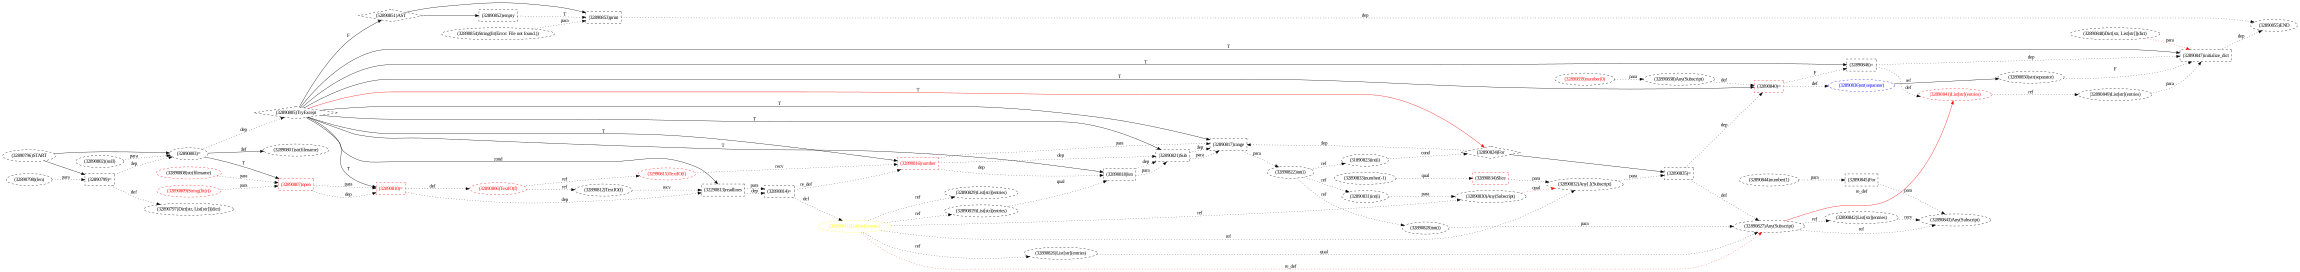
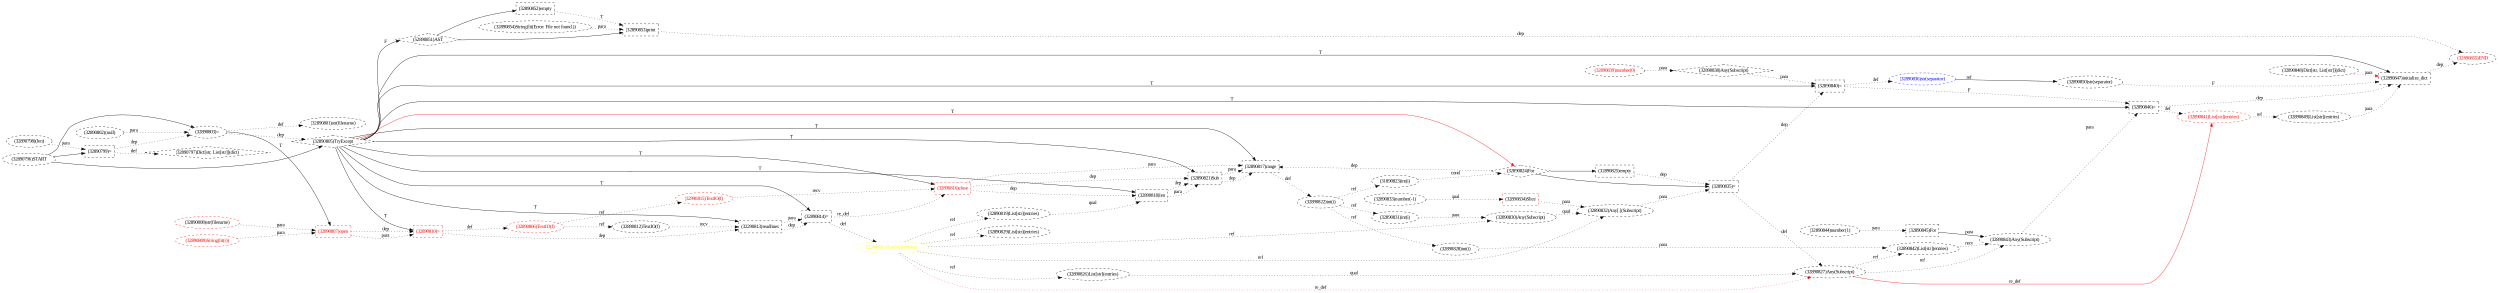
  digraph {
    fontname="Liberation Serif"
    rankdir=LR
    node [fontname="Liberation Serif" shape=ellipse style=dashed]
    edge [fontname="Liberation Serif" style=dotted]
    n1 [label="(32890802)(null)"]
    n2 [label="(32890803)="]
    n3 [color=red fontcolor=red label="(32890807)open" shape=box]
    n4 [label="(32890801)str(filename)"]
    n5 [label="(32890805)TryExcept" shape=diamond]
    n6 [color=red fontcolor=red label="(32890810)=" shape=box]
    n7 [color=red fontcolor=red label="(32890806)TextIO(f)"]
    n8 [label="(32290813)readlines" shape=box]
    n9 [color=red fontcolor=red label="(32990815)TextIO(f)"]
    n10 [label="(32890812)TextIO(f)"]
    n11 [label="(32890814)=" shape=box]
    n12 [label="(32890846)=" shape=box]
    n13 [color=red fontcolor=red label="(32890841)List[str](entries)"]
    n14 [label="(32890847)initialize_dict" shape=box]
    n15 [label="(32890849)List[str](entries)"]
-   n16 [label="(32890855)END" shape=""]
+   n16 [label="(32890855)END" fontcolor=red shape=""]
    n17 [label="(32890835)=" shape=box]
    n18 [label="(32890827)Any(Subscript)"]
-   n19 [label="(32890840)=" shape=box color=red]
+   n19 [label="(32890840)=" shape=box]
    n20 [label="(32890842)List[str](entries)"]
    n21 [label="(32890843)Any(Subscript)"]
    n22 [color=blue fontcolor=blue label="(32890836)str(separator)"]
    n23 [label="(32890833)number(-1)"]
    n24 [color=red label="(32890834)Slice" shape=box]
    n25 [label="(32890832)Any[.](Subscript)"]
    n26 [color=red label="(32890808)str(filename)"]
    n27 [fontcolor=red label="(32890839)number(0)"]
-   n28 [label="(32890838)Any(Subscript)"]
+   n28 [label="(32890838)Any(Subscript)" shape=diamond]
+   n29 [label="(32890825)empty" shape=box]
    n30 [label="(32890796)START" shape=""]
    n31 [label="(32890799)=" shape=box]
-   n32 [label="(32890797)Dict[str, List[str]](dict)"]
+   n32 [label="(32890797)Dict[str, List[str]](dict)" shape=diamond]
    n33 [label="(32890817)range" shape=box]
    n34 [label="(32890824)For" shape=diamond]
    n35 [label="(32890821)Sub" shape=box]
-   n36 [color=red fontcolor=red label="(32890816)number" shape=box]
+   n36 [color=red fontcolor=red label="(32890816)close" shape=box]
    n37 [label="(32890818)len" shape=box]
    n38 [label="(52890851)AST" shape=diamond]
    n39 [color=black fontcolor=black label="(32890822)int(i)"]
    n40 [label="(32890828)int(i)"]
    n41 [label="(32890831)int(i)"]
    n42 [label="(31890823)int(i)"]
    n43 [label="(32890850)str(separator)"]
    n44 [label="(32890830)Any(Subscript)"]
    n45 [label="(32890844)number(1)"]
    n46 [label="(32890845)For" shape=box]
    n47 [color=yellow fontcolor=yellow label="(32890811)List[str](entries)"]
    n48 [label="(32890819)List[str](entries)"]
    n49 [label="(32890826)List[str](entries)"]
    n50 [label="(32890829)List[str](entries)"]
    n51 [label="(32890852)empty" shape=box]
    n52 [label="(32890853)print" shape=box]
    n53 [label="(32890854)String(lit(Error: File not found.))"]
    n54 [label="(32890798)(len)"]
    n55 [color=red fontcolor=red label="(32890809)String(lit(r))"]
    n56 [label="(32890848)Dict[str, List[str]](dict)"]
    n1 -> n2 [label=para]
    n2 -> n3 [label=T style=""]
-   n2 -> n4 [label=def style=solid]
+   n2 -> n4 [label=def]
    n2 -> n5 [label=dep]
    n3 -> n6 [label=dep]
    n3 -> n6 [label=para]
    n5 -> n6 [label=T style=""]
-   n5 -> n8 [label=cond style=""]
+   n5 -> n8 [label=T style=""]
+   n5 -> n11 [label=T style=""]
    n5 -> n12 [label=T style=""]
    n5 -> n14 [label=T style=""]
    n5 -> n19 [label=T style=""]
    n5 -> n33 [label=T style=""]
    n5 -> n34 [color=red label=T style=""]
    n5 -> n35 [label=T style=""]
    n5 -> n36 [label=T style=""]
    n5 -> n37 [label=T style=""]
    n5 -> n38 [label=F style=""]
    n6 -> n7 [label=def]
    n6 -> n8 [label=dep]
    n7 -> n9 [label=ref]
    n7 -> n10 [label=ref]
    n8 -> n11 [label=dep]
    n8 -> n11 [label=para]
    n9 -> n36 [label=recv]
    n10 -> n8 [label=recv]
    n11 -> n36 [label=re_def]
    n11 -> n47 [label=def]
    n12 -> n13 [label=def]
    n12 -> n14 [label=dep]
    n13 -> n15 [label=ref]
    n14 -> n16 [label=dep]
    n15 -> n14 [label=para]
    n17 -> n18 [label=def]
    n17 -> n19 [label=dep]
    n18 -> n13 [color=red label=re_def style=solid]
    n18 -> n20 [label=ref]
    n18 -> n21 [label=ref]
    n19 -> n12 [label=F]
    n19 -> n22 [label=def]
    n20 -> n21 [label=recv]
+   n21 -> n12 [label=para]
    n22 -> n43 [label=ref style=solid]
    n23 -> n24 [label=qual]
    n24 -> n25 [label=para]
    n25 -> n17 [label=para]
    n26 -> n3 [label=para]
    n27 -> n28 [label=para]
-   n28 -> n19 [label=def]
+   n28 -> n19 [label=para]
+   n29 -> n17 [label=dep]
    n30 -> n2 [style=solid]
+   n30 -> n5 [style=solid]
    n30 -> n31 [style=solid]
    n31 -> n2 [label=dep]
    n31 -> n32 [label=def]
-   n33 -> n39 [label=para]
+   n33 -> n39 [label=def]
    n34 -> n17 [style=solid]
+   n34 -> n29 [style=solid]
    n34 -> n33 [label=dep]
    n35 -> n33 [label=dep]
    n35 -> n33 [label=para]
    n36 -> n33 [label=para]
    n36 -> n35 [label=dep]
    n36 -> n37 [label=dep]
    n37 -> n35 [label=dep]
    n37 -> n35 [label=para]
    n38 -> n51 [style=solid]
    n38 -> n52 [style=solid]
    n39 -> n40 [label=ref]
    n39 -> n41 [label=ref]
    n39 -> n42 [label=ref]
-   n40 -> n18 [label=para]
+   n40 -> n20 [label=para]
    n41 -> n44 [label=para]
    n42 -> n34 [label=cond]
    n43 -> n14 [label=F]
-   n44 -> n25 [label=qual color=red]
+   n44 -> n25 [label=qual]
    n45 -> n46 [label=para]
-   n46 -> n21 [label=para]
+   n46 -> n21 [label=para style=solid]
    n47 -> n18 [color=red label=re_def]
    n47 -> n25 [label=ref]
    n47 -> n44 [label=ref]
    n47 -> n48 [label=ref]
    n47 -> n49 [label=ref]
    n47 -> n50 [label=ref]
    n48 -> n37 [label=qual]
    n49 -> n18 [label=qual]
    n51 -> n52 [label=T]
    n52 -> n16 [label=dep]
    n53 -> n52 [label=para]
    n54 -> n31 [label=para]
    n55 -> n3 [label=para]
    n56 -> n14 [color=red label=para]
  }
